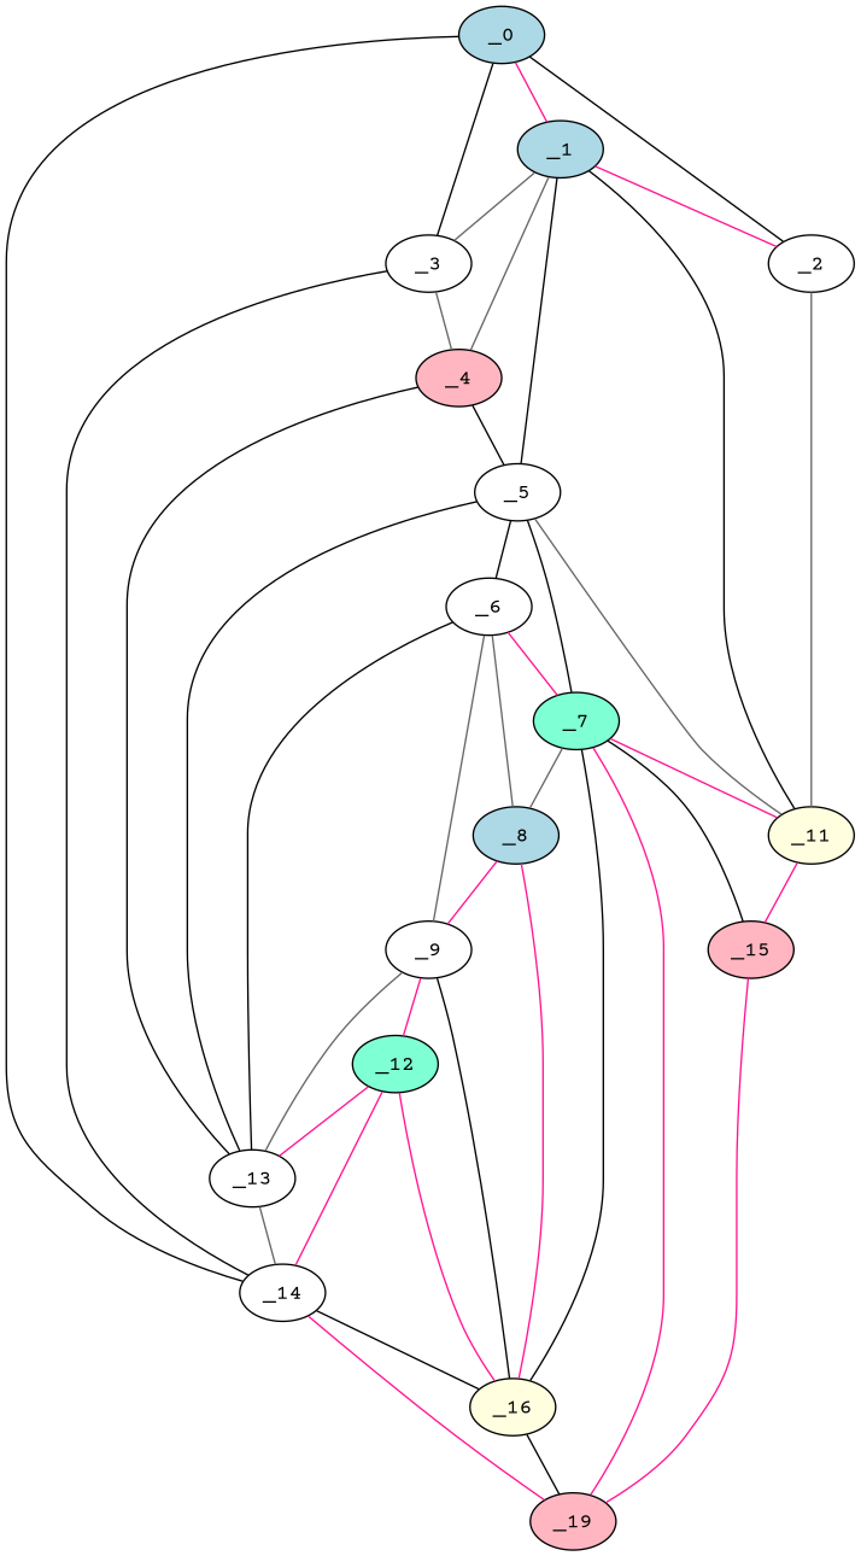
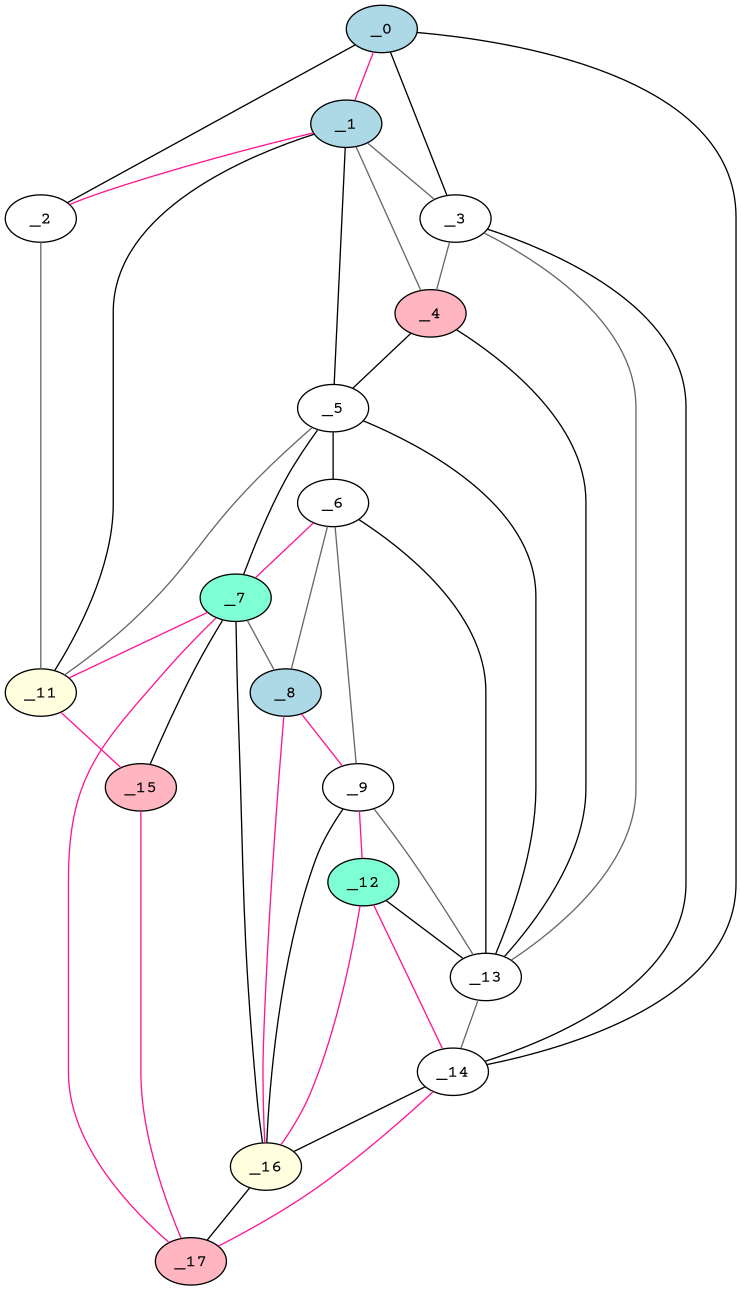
  graph {
    fontname="Courier Prime"
    node [fillcolor=white fontname="Courier Prime" style=filled x=90 y=29]
    edge [color=black fontname="Courier Prime" valence=2]
    _0 [fillcolor=lightblue x=37 y=57]
    _1 [fillcolor=lightblue x=41]
    _2 [x=43 y=8]
    _3 [x=46 y=63]
    _14 [x=91 y=118]
    _4 [fillcolor=lightpink x=56 y=66]
    _5 [x=65 y=67]
    _11 [fillcolor=lightyellow x=89]
    _13 [y=111]
    _16 [fillcolor=lightyellow x=92 y=58]
-   _17 [fillcolor=lightpink x=93 y=48 label=_19]
+   _17 [fillcolor=lightpink x=93 y=48]
    _6 [x=74 y=70]
    _7 [fillcolor=aquamarine x=75 y=66]
    _15 [fillcolor=lightpink x=92 y=36]
    _8 [fillcolor=lightblue x=77 y=70]
    _9 [x=85 y=76]
    _12 [fillcolor=aquamarine y=77]
    _0 -- _1 [color=deeppink valence=1]
    _0 -- _2 [valence=1]
    _0 -- _3
    _0 -- _14 [valence=1]
    _1 -- _2 [color=deeppink]
    _1 -- _3 [color=gray40 valence=1]
    _1 -- _4 [color=gray40 valence=1]
    _1 -- _5
    _1 -- _11 [valence=1]
    _2 -- _11 [color=gray40]
    _3 -- _14 [valence=1]
    _3 -- _4 [color=gray40]
+   _3 -- _13 [color=gray40 valence=1]
    _14 -- _16 [valence=1]
    _14 -- _17 [color=deeppink valence=1]
    _4 -- _5 [valence=1]
    _4 -- _13
    _5 -- _11 [color=gray40]
    _5 -- _13
    _5 -- _6
    _5 -- _7 [valence=1]
    _11 -- _15 [color=deeppink valence=1]
    _13 -- _14 [color=gray40 valence=1]
    _16 -- _17 [valence=1]
    _6 -- _13 [valence=1]
    _6 -- _7 [color=deeppink]
    _6 -- _8 [color=gray40]
    _6 -- _9 [color=gray40]
    _7 -- _11 [color=deeppink]
    _7 -- _16 [valence=1]
    _7 -- _17 [color=deeppink valence=1]
    _7 -- _15
    _7 -- _8 [color=gray40]
    _15 -- _17 [color=deeppink valence=1]
    _8 -- _16 [color=deeppink]
    _8 -- _9 [color=deeppink]
    _9 -- _13 [color=gray40]
    _9 -- _16 [valence=1]
    _9 -- _12 [color=deeppink]
    _12 -- _14 [color=deeppink]
-   _12 -- _13 [color=deeppink]
+   _12 -- _13
    _12 -- _16 [color=deeppink]
  }
